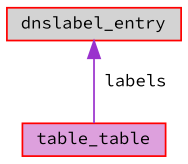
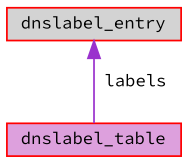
  digraph {
    fontname="Source Code Pro"
    node [color=red fontname="Source Code Pro" fontsize=10 shape=record style=filled]
-   n1 [fillcolor=plum fontcolor=black height=0.2 label=table_table width=0.4]
+   n1 [fillcolor=plum fontcolor=black height=0.2 label=dnslabel_table width=0.4]
    n2 [fillcolor=lightgrey height=0.2 label=dnslabel_entry width=0.4]
    n2 -> n1 [color=darkorchid3 dir=back fontname="Source Code Pro" fontsize=10 label=" labels" labelfontname=Helvetica labelfontsize=10 style=solid]
  }
